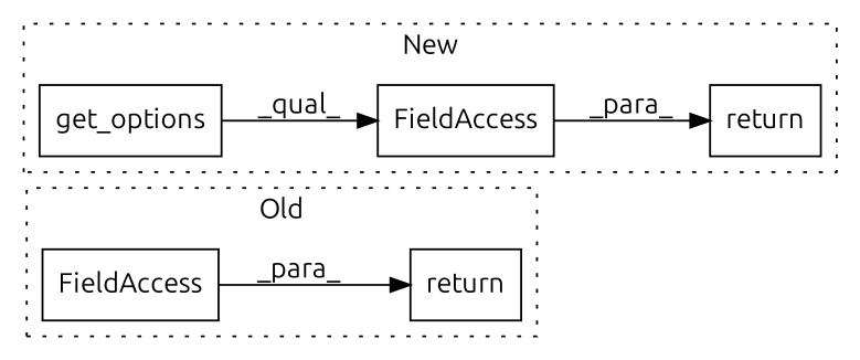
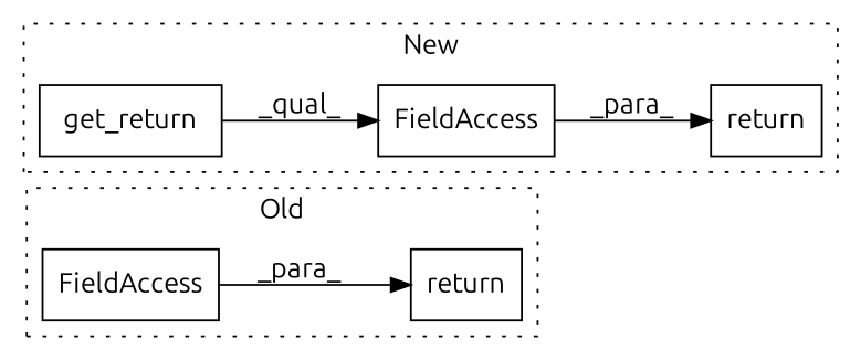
  digraph {
    rankdir=LR
    fontname=Ubuntu
    node [a=41 l=7 shape=box fontname=Ubuntu]
    edge [fontname=Ubuntu]
    n1 [label=return s=4810]
    n2 [a=22 l=19 label=FieldAccess s=4817]
-   n3 [a=32 l=13 label=get_options s=4039]
+   n3 [a=32 l=13 label=get_return s=4039]
    n4 [a=22 l=32 label=FieldAccess s=4034]
    n5 [label=return s=4027]
    subgraph cluster_1 {
      label=Old
      style=dotted
      n1
      n2
    }
    subgraph cluster_2 {
      label=New
      style=dotted
      n3
      n4
      n5
    }
    n2 -> n1 [label=_para_]
    n3 -> n4 [label=_qual_]
    n4 -> n5 [label=_para_]
  }
